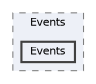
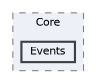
  digraph {
    compound=true
    n1 [color=grey25 fillcolor="#edf0f7" fontname=Helvetica fontsize=10 height=0.2 label=Events shape=box style="filled,bold" width=0.4]
    subgraph cluster_1 {
      bgcolor="#edf0f7"
      fontname=Helvetica
      fontsize=10
-     label=Events
+     label=Core
      pencolor=grey50
      style="filled,dashed"
      n1
    }
  }
